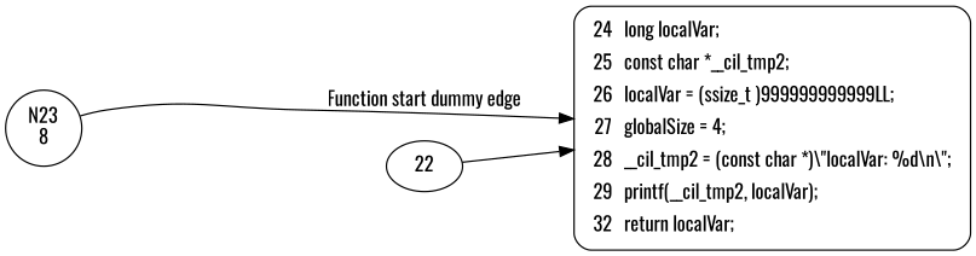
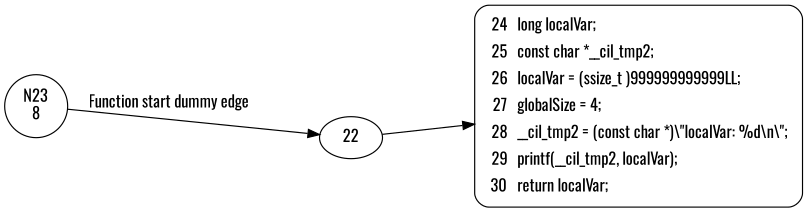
  digraph {
    fontname=Oswald
    rankdir=LR
    node [fontname=Oswald]
    edge [fontname=Oswald]
    n1 [label="N23\n8" shape=circle]
-   n2 [fillcolor=white label=<<table border="0" cellborder="0" cellpadding="3" bgcolor="white"><tr><td align="right">24</td><td align="left">long localVar;</td></tr><tr><td align="right">25</td><td align="left">const char *__cil_tmp2;</td></tr><tr><td align="right">26</td><td align="left">localVar = (ssize_t )999999999999LL;</td></tr><tr><td align="right">27</td><td align="left">globalSize = 4;</td></tr><tr><td align="right">28</td><td align="left">__cil_tmp2 = (const char *)\"localVar: %d\n\";</td></tr><tr><td align="right">29</td><td align="left">printf(__cil_tmp2, localVar);</td></tr><tr><td align="right">32</td><td align="left">return localVar;</td></tr></table>> penwidth=1 shape=Mrecord style="filled,bold"]
+   n2 [fillcolor=white label=<<table border="0" cellborder="0" cellpadding="3" bgcolor="white"><tr><td align="right">24</td><td align="left">long localVar;</td></tr><tr><td align="right">25</td><td align="left">const char *__cil_tmp2;</td></tr><tr><td align="right">26</td><td align="left">localVar = (ssize_t )999999999999LL;</td></tr><tr><td align="right">27</td><td align="left">globalSize = 4;</td></tr><tr><td align="right">28</td><td align="left">__cil_tmp2 = (const char *)\"localVar: %d\n\";</td></tr><tr><td align="right">29</td><td align="left">printf(__cil_tmp2, localVar);</td></tr><tr><td align="right">30</td><td align="left">return localVar;</td></tr></table>> penwidth=1 shape=Mrecord style="filled,bold"]
    22
-   n1 -> n2 [label="Function start dummy edge"]
+   n1 -> 22 [label="Function start dummy edge"]
    22 -> n2
  }
